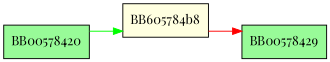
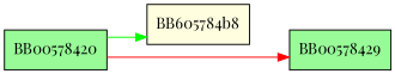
  digraph {
    fontname="Playfair Display"
    rankdir=LR
    splines=ortho
    node [fillcolor=palegreen fontname="Playfair Display" shape=box style=filled]
    edge [fontname="Playfair Display"]
    n1 [fillcolor=lightyellow label=BB605784b8]
    BB00578420
    BB00578429
    BB00578420 -> n1 [color=green]
-   n1 -> BB00578429 [color=red]
+   BB00578420 -> BB00578429 [color=red]
  }
